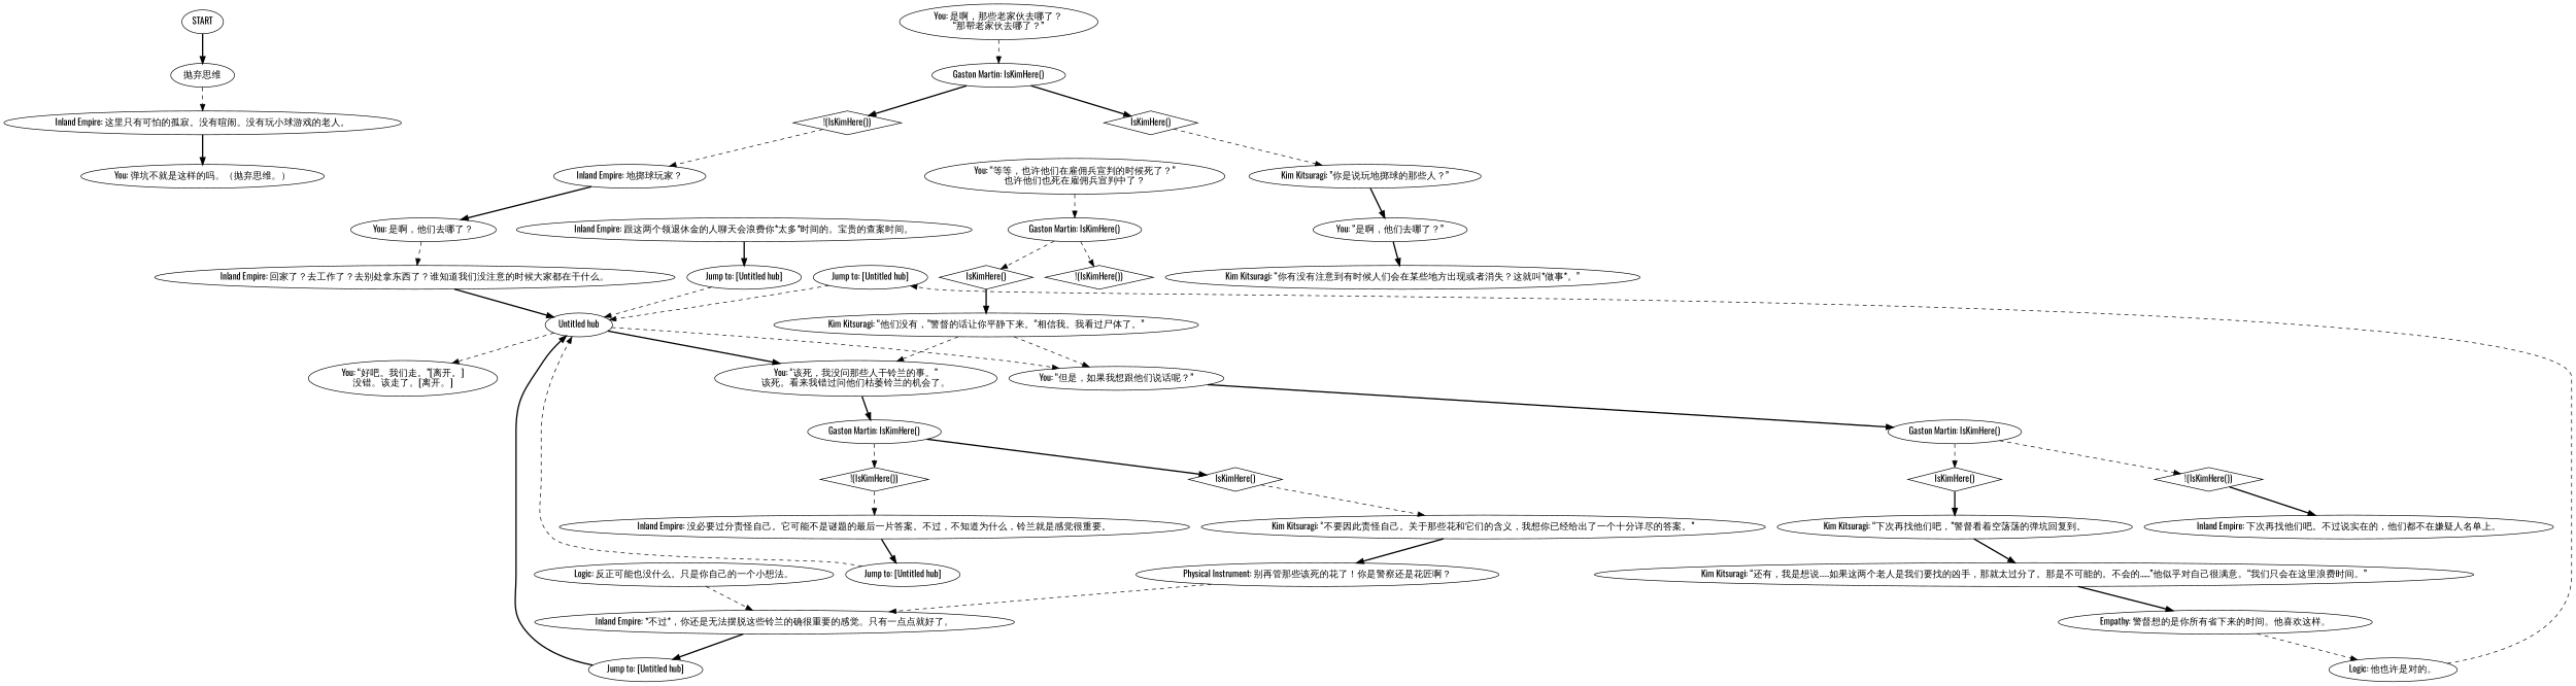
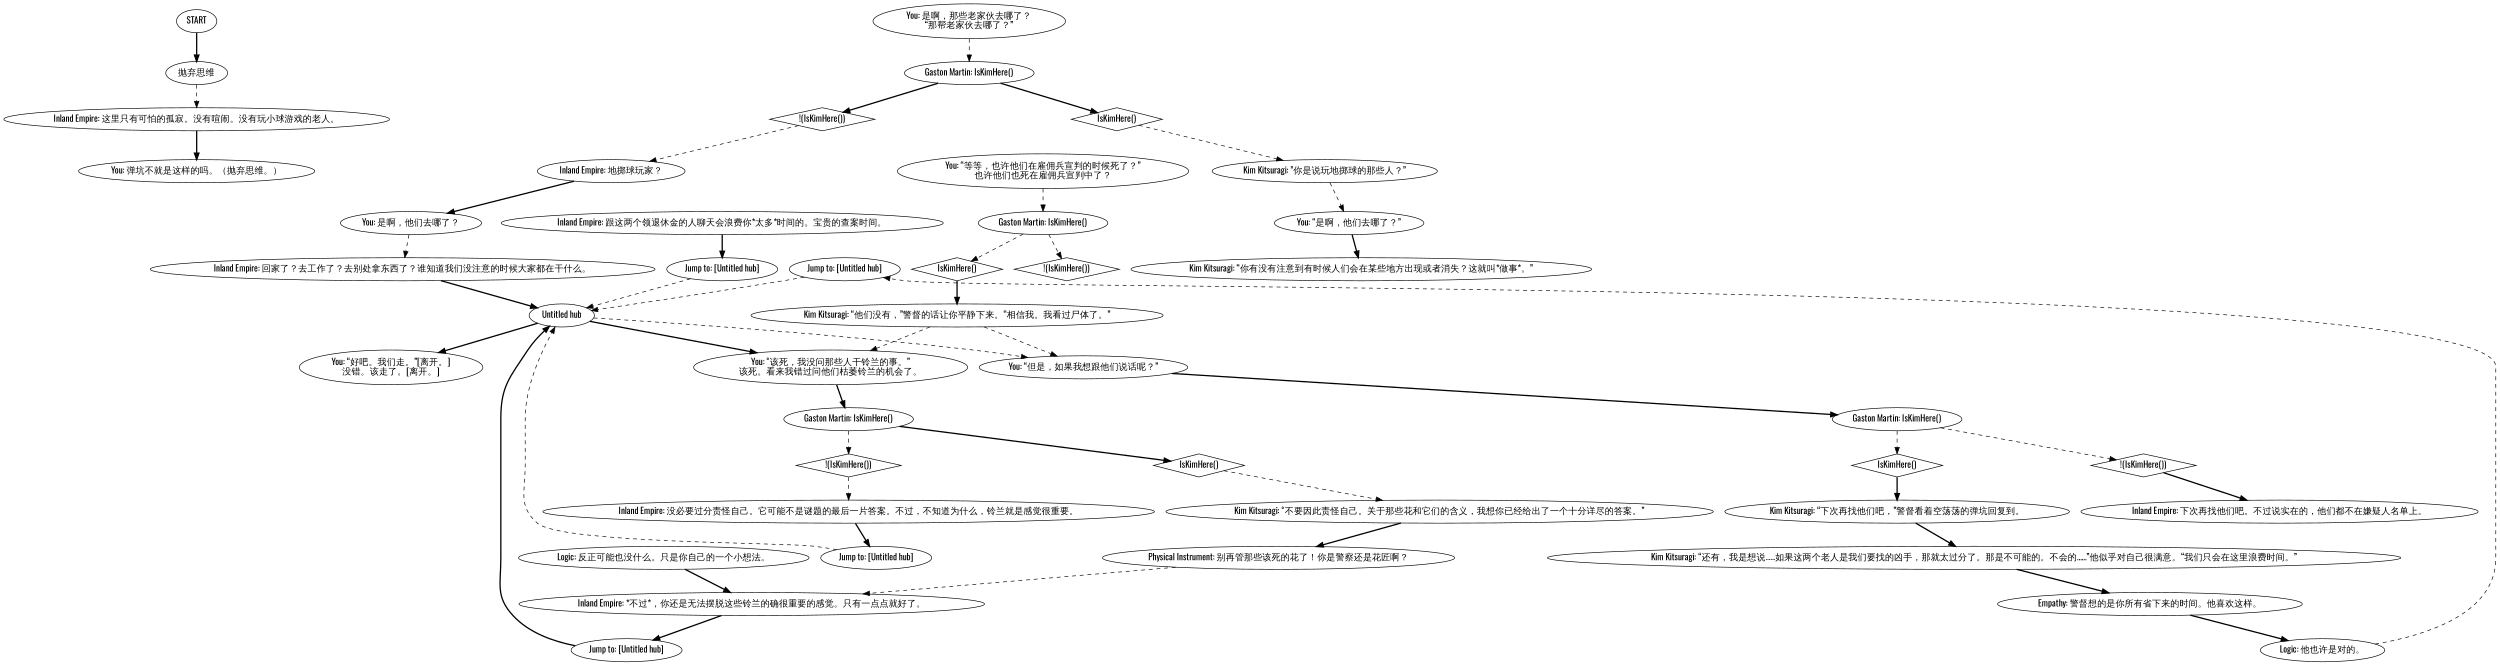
  digraph {
    fontname=Oswald
    node [fontname=Oswald]
    edge [fontname=Oswald style=bold]
    n1 [label=START]
    n2 [label="抛弃思维"]
    n3 [label="Inland Empire: 这里只有可怕的孤寂。没有喧闹。没有玩小球游戏的老人。"]
    n4 [label="You: 弹坑不就是这样的吗。（抛弃思维。）"]
    n5 [label="Jump to: [Untitled hub]"]
    n6 [label="Untitled hub"]
    n7 [label="You: “该死，我没问那些人干铃兰的事。”\n该死。看来我错过问他们枯萎铃兰的机会了。"]
    n8 [label="You: “但是，如果我想跟他们说话呢？”"]
    n9 [label="You: “好吧。我们走。”[离开。]\n没错。该走了。[离开。]"]
    n10 [label="Inland Empire: 没必要过分责怪自己。它可能不是谜题的最后一片答案。不过，不知道为什么，铃兰就是感觉很重要。"]
    n11 [label="Jump to: [Untitled hub]"]
    n12 [label="You: “等等，也许他们在雇佣兵宣判的时候死了？”\n也许他们也死在雇佣兵宣判中了？"]
    n13 [label="Gaston Martin: IsKimHere()"]
    n14 [label="Gaston Martin: IsKimHere()"]
    n15 [label="Gaston Martin: IsKimHere()"]
    n16 [label="Inland Empire: 地掷球玩家？"]
    n17 [label="You: 是啊，他们去哪了？"]
    n18 [label="Inland Empire: 回家了？去工作了？去别处拿东西了？谁知道我们没注意的时候大家都在干什么。"]
    n19 [label="IsKimHere()" shape=diamond]
    n20 [label="!(IsKimHere())" shape=diamond]
    n21 [label="Kim Kitsuragi: “还有，我是想说……如果这两个老人是我们要找的凶手，那就太过分了。那是不可能的。不会的……”他似乎对自己很满意。“我们只会在这里浪费时间。”"]
    n22 [label="Empathy: 警督想的是你所有省下来的时间。他喜欢这样。"]
    n23 [label="Logic: 他也许是对的。"]
    n24 [label="IsKimHere()" shape=diamond]
    n25 [label="!(IsKimHere())" shape=diamond]
    n26 [label="Kim Kitsuragi: “不要因此责怪自己。关于那些花和它们的含义，我想你已经给出了一个十分详尽的答案。”"]
    n27 [label="Physical Instrument: 别再管那些该死的花了！你是警察还是花匠啊？"]
    n28 [label="Jump to: [Untitled hub]"]
    n29 [label="IsKimHere()" shape=diamond]
    n30 [label="!(IsKimHere())" shape=diamond]
    n31 [label="You: 是啊，那些老家伙去哪了？\n“那帮老家伙去哪了？”"]
    n32 [label="Gaston Martin: IsKimHere()"]
    n33 [label="Inland Empire: *不过*，你还是无法摆脱这些铃兰的确很重要的感觉。只有一点点就好了。"]
    n34 [label="Jump to: [Untitled hub]"]
    n35 [label="Logic: 反正可能也没什么。只是你自己的一个小想法。"]
    n36 [label="Kim Kitsuragi: “他们没有，”警督的话让你平静下来。“相信我。我看过尸体了。”"]
    n37 [label="Kim Kitsuragi: ”你是说玩地掷球的那些人？”"]
    n38 [label="You: “是啊，他们去哪了？”"]
    n39 [label="Kim Kitsuragi: “你有没有注意到有时候人们会在某些地方出现或者消失？这就叫*做事*。”"]
    n40 [label="Kim Kitsuragi: “下次再找他们吧，”警督看着空荡荡的弹坑回复到。"]
    n41 [label="Inland Empire: 下次再找他们吧。不过说实在的，他们都不在嫌疑人名单上。"]
    n42 [label="IsKimHere()" shape=diamond]
    n43 [label="!(IsKimHere())" shape=diamond]
    n44 [label="Inland Empire: 跟这两个领退休金的人聊天会浪费你*太多*时间的。宝贵的查案时间。"]
    n1 -> n2
    n2 -> n3 [style=dashed]
    n3 -> n4
    n5 -> n6 [style=dashed]
    n6 -> n7
    n6 -> n8 [style=dashed]
-   n6 -> n9 [style=dashed]
+   n6 -> n9
    n7 -> n14
    n8 -> n15
    n10 -> n11
    n11 -> n6 [style=dashed]
    n12 -> n13 [style=dashed]
    n13 -> n19 [style=dashed]
    n13 -> n20 [style=dashed]
    n14 -> n24
    n14 -> n25 [style=dashed]
    n15 -> n29 [style=dashed]
    n15 -> n30 [style=dashed]
    n16 -> n17
    n17 -> n18 [style=dashed]
    n18 -> n6
    n19 -> n36
    n21 -> n22
-   n22 -> n23 [style=dashed]
+   n22 -> n23
    n23 -> n5 [style=dashed]
    n24 -> n26 [style=dashed]
    n25 -> n10 [style=dashed]
    n26 -> n27
    n27 -> n33 [style=dashed]
    n28 -> n6 [style=dashed]
    n29 -> n40
    n30 -> n41
    n31 -> n32 [style=dashed]
    n32 -> n42
    n32 -> n43
    n33 -> n34
    n34 -> n6
-   n35 -> n33 [style=dashed]
+   n35 -> n33
    n36 -> n7 [style=dashed]
    n36 -> n8 [style=dashed]
-   n37 -> n38
+   n37 -> n38 [style=dashed]
    n38 -> n39
    n40 -> n21
    n42 -> n37 [style=dashed]
    n43 -> n16 [style=dashed]
    n44 -> n28
  }
